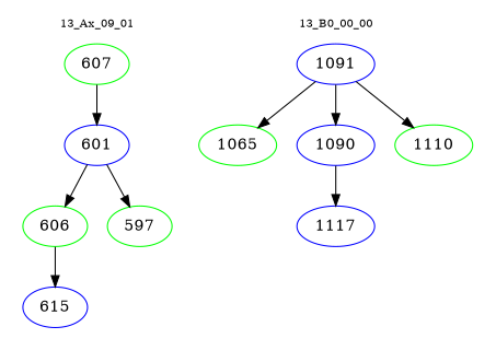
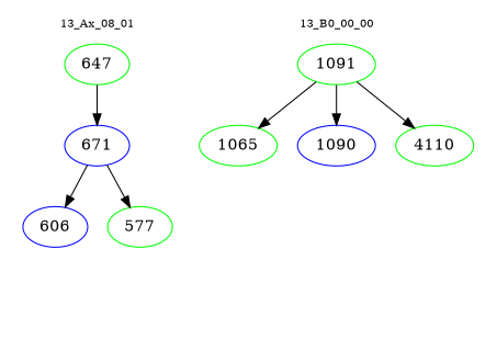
  digraph {
    node [color=blue]
    edge [color=black]
-   n1 [label=601]
-   n2 [color=green label=606]
-   n3 [color=green label=607]
-   n4 [color=green label=597]
-   n5 [label=615]
-   n6 [label=1091]
+   n1 [label=671]
+   n2 [label=606]
+   n3 [color=green label=647]
+   n4 [color=green label=577]
+   n6 [color=green label=1091]
    n7 [color=green label=1065]
    n8 [label=1090]
-   n9 [color=green label=1110]
-   n10 [label=1117]
+   n9 [color=green label=4110]
    subgraph cluster_1 {
      color=white
      fontsize=10
-     label="13_Ax_09_01"
+     label="13_Ax_08_01"
      n1
      n2
      n3
      n4
-     n5
    }
    subgraph cluster_2 {
      color=white
      fontsize=10
      label="13_B0_00_00"
      n6
      n7
      n8
      n9
-     n10
    }
    n1 -> n2
    n1 -> n4
-   n2 -> n5
    n3 -> n1
    n6 -> n7
    n6 -> n8
    n6 -> n9
-   n8 -> n10
  }
